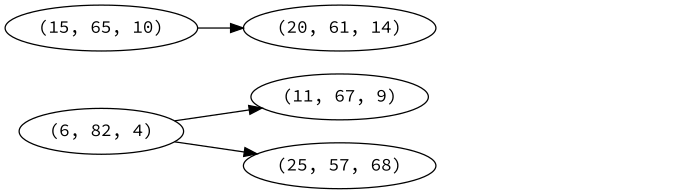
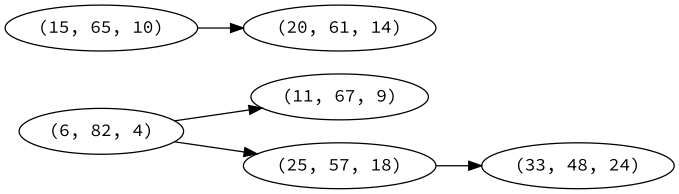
  digraph {
    fontname="Source Code Pro"
    rankdir=LR
    node [fontname="Source Code Pro"]
    edge [fontname="Source Code Pro"]
    "(6, 82, 4)"
    "(11, 67, 9)"
-   "(25, 57, 18)" [label="(25, 57, 68)"]
+   "(25, 57, 18)"
    "(15, 65, 10)"
    "(20, 61, 14)"
+   "(33, 48, 24)"
    "(6, 82, 4)" -> "(11, 67, 9)"
    "(6, 82, 4)" -> "(25, 57, 18)"
+   "(25, 57, 18)" -> "(33, 48, 24)"
    "(15, 65, 10)" -> "(20, 61, 14)"
  }
